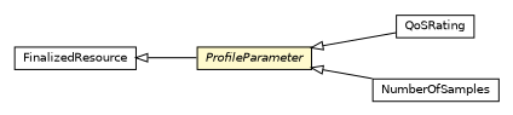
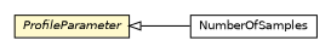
  digraph {
    nodesep=0.25
    rankdir=LR
    ranksep=0.5
    node [fontcolor=black fontname=Helvetica fontsize=10.0 shape=plaintext]
    edge [arrowtail=empty dir=back fontname=Helvetica fontsize=10 headport=p labelfontname=Helvetica labelfontsize=10 tailport=p]
-   n1 [label=<<table title="org.universAAL.middleware.rdf.FinalizedResource" border="0" cellborder="1" cellspacing="0" cellpadding="2" port="p" href="../../../rdf/FinalizedResource.html"> 		<tr><td><table border="0" cellspacing="0" cellpadding="1"> <tr><td align="center" balign="center"> FinalizedResource </td></tr> 		</table></td></tr> 		</table>>]
    n2 [label=<<table title="org.universAAL.middleware.service.owls.profile.ProfileParameter" border="0" cellborder="1" cellspacing="0" cellpadding="2" port="p" bgcolor="lemonChiffon" href="./ProfileParameter.html"> 		<tr><td><table border="0" cellspacing="0" cellpadding="1"> <tr><td align="center" balign="center"><font face="Helvetica-Oblique"> ProfileParameter </font></td></tr> 		</table></td></tr> 		</table>>]
-   n3 [label=<<table title="org.universAAL.middleware.service.owls.profile.QoSRating" border="0" cellborder="1" cellspacing="0" cellpadding="2" port="p" href="./QoSRating.html"> 		<tr><td><table border="0" cellspacing="0" cellpadding="1"> <tr><td align="center" balign="center"> QoSRating </td></tr> 		</table></td></tr> 		</table>>]
    n4 [label=<<table title="org.universAAL.middleware.service.owls.profile.NumberOfSamples" border="0" cellborder="1" cellspacing="0" cellpadding="2" port="p" href="./NumberOfSamples.html"> 		<tr><td><table border="0" cellspacing="0" cellpadding="1"> <tr><td align="center" balign="center"> NumberOfSamples </td></tr> 		</table></td></tr> 		</table>>]
-   n1 -> n2
-   n2 -> n3
    n2 -> n4
  }
